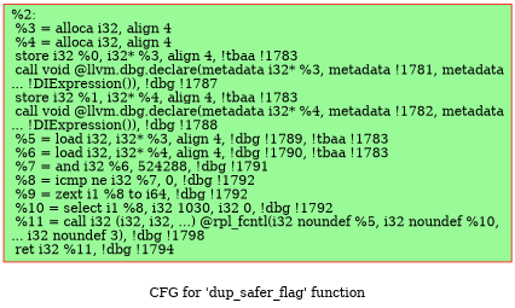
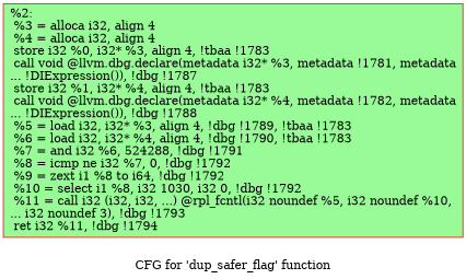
  digraph {
    label="CFG for 'dup_safer_flag' function"
-   n1 [color=red fillcolor=palegreen label="{%2:\l  %3 = alloca i32, align 4\l  %4 = alloca i32, align 4\l  store i32 %0, i32* %3, align 4, !tbaa !1783\l  call void @llvm.dbg.declare(metadata i32* %3, metadata !1781, metadata\l... !DIExpression()), !dbg !1787\l  store i32 %1, i32* %4, align 4, !tbaa !1783\l  call void @llvm.dbg.declare(metadata i32* %4, metadata !1782, metadata\l... !DIExpression()), !dbg !1788\l  %5 = load i32, i32* %3, align 4, !dbg !1789, !tbaa !1783\l  %6 = load i32, i32* %4, align 4, !dbg !1790, !tbaa !1783\l  %7 = and i32 %6, 524288, !dbg !1791\l  %8 = icmp ne i32 %7, 0, !dbg !1792\l  %9 = zext i1 %8 to i64, !dbg !1792\l  %10 = select i1 %8, i32 1030, i32 0, !dbg !1792\l  %11 = call i32 (i32, i32, ...) @rpl_fcntl(i32 noundef %5, i32 noundef %10,\l... i32 noundef 3), !dbg !1798\l  ret i32 %11, !dbg !1794\l}" shape=record style=filled]
+   n1 [color=red fillcolor=palegreen label="{%2:\l  %3 = alloca i32, align 4\l  %4 = alloca i32, align 4\l  store i32 %0, i32* %3, align 4, !tbaa !1783\l  call void @llvm.dbg.declare(metadata i32* %3, metadata !1781, metadata\l... !DIExpression()), !dbg !1787\l  store i32 %1, i32* %4, align 4, !tbaa !1783\l  call void @llvm.dbg.declare(metadata i32* %4, metadata !1782, metadata\l... !DIExpression()), !dbg !1788\l  %5 = load i32, i32* %3, align 4, !dbg !1789, !tbaa !1783\l  %6 = load i32, i32* %4, align 4, !dbg !1790, !tbaa !1783\l  %7 = and i32 %6, 524288, !dbg !1791\l  %8 = icmp ne i32 %7, 0, !dbg !1792\l  %9 = zext i1 %8 to i64, !dbg !1792\l  %10 = select i1 %8, i32 1030, i32 0, !dbg !1792\l  %11 = call i32 (i32, i32, ...) @rpl_fcntl(i32 noundef %5, i32 noundef %10,\l... i32 noundef 3), !dbg !1793\l  ret i32 %11, !dbg !1794\l}" shape=record style=filled]
  }
